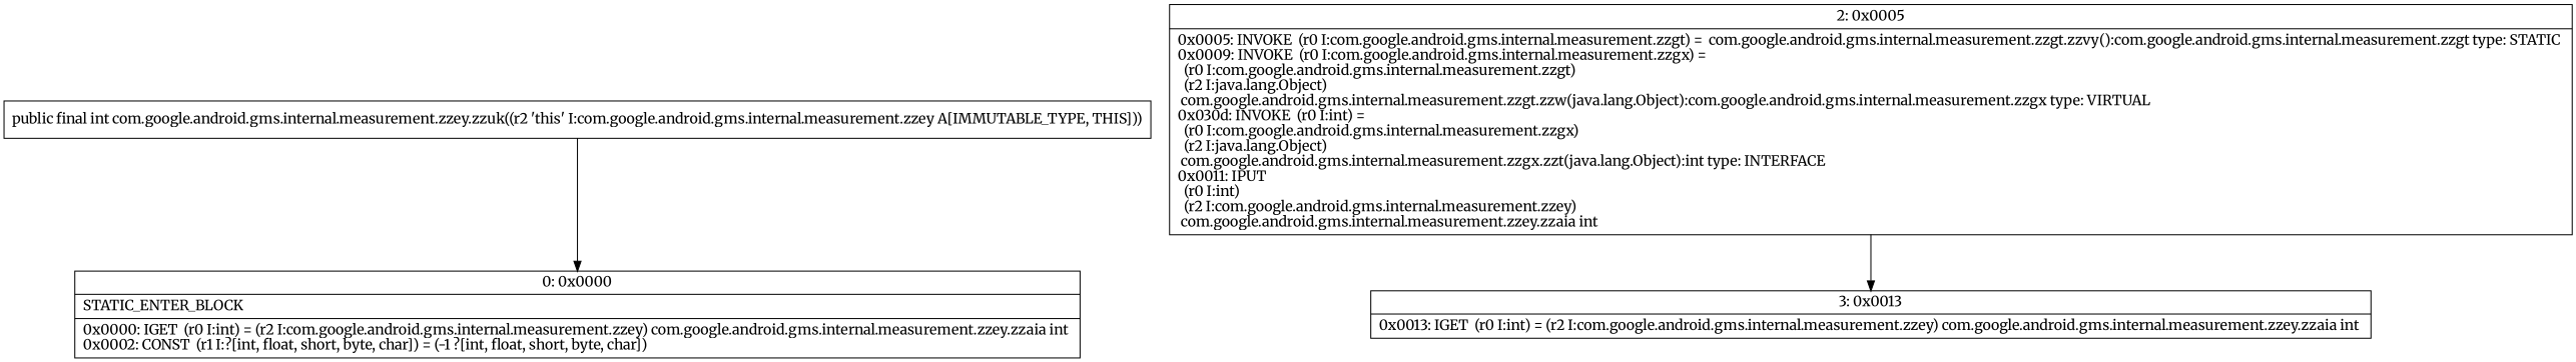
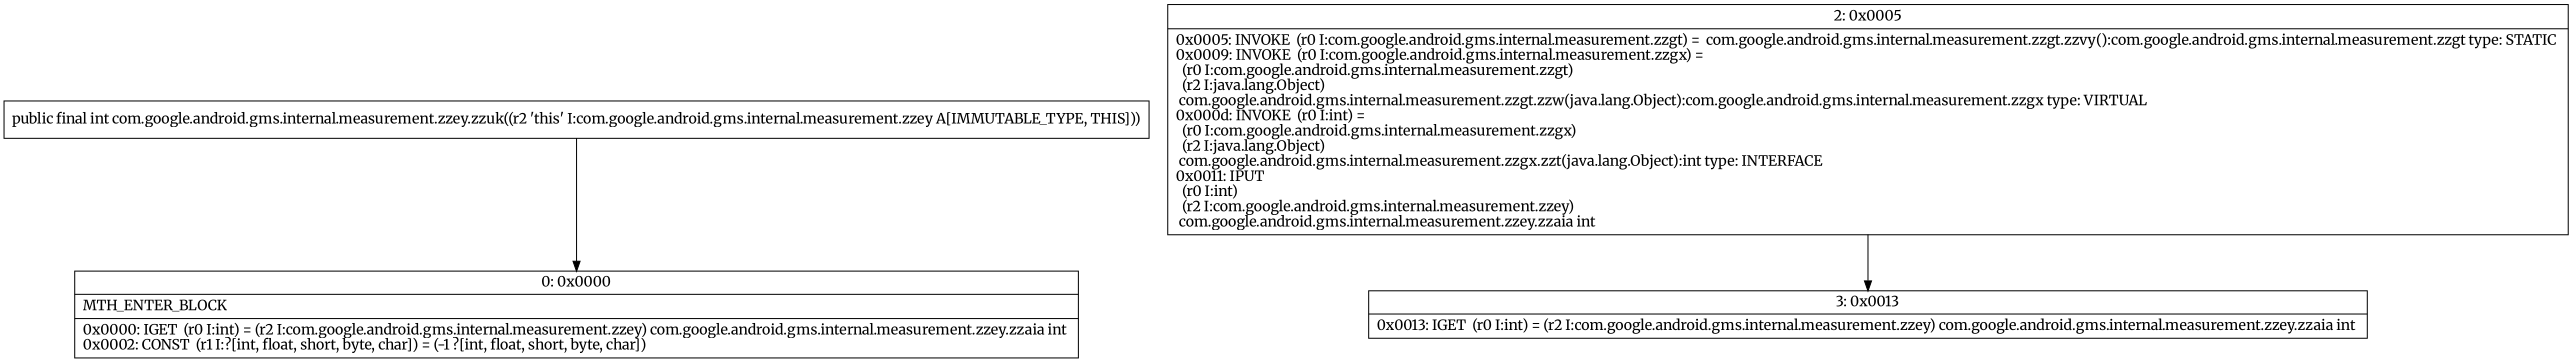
  digraph {
    fontname=Merriweather
    node [fontname=Merriweather shape=record]
    edge [fontname=Merriweather]
-   n1 [label="{0\:\ 0x0000|STATIC_ENTER_BLOCK\l|0x0000: IGET  (r0 I:int) = (r2 I:com.google.android.gms.internal.measurement.zzey) com.google.android.gms.internal.measurement.zzey.zzaia int \l0x0002: CONST  (r1 I:?[int, float, short, byte, char]) = (\-1 ?[int, float, short, byte, char]) \l}"]
-   n2 [label="{2\:\ 0x0005|0x0005: INVOKE  (r0 I:com.google.android.gms.internal.measurement.zzgt) =  com.google.android.gms.internal.measurement.zzgt.zzvy():com.google.android.gms.internal.measurement.zzgt type: STATIC \l0x0009: INVOKE  (r0 I:com.google.android.gms.internal.measurement.zzgx) = \l  (r0 I:com.google.android.gms.internal.measurement.zzgt)\l  (r2 I:java.lang.Object)\l com.google.android.gms.internal.measurement.zzgt.zzw(java.lang.Object):com.google.android.gms.internal.measurement.zzgx type: VIRTUAL \l0x030d: INVOKE  (r0 I:int) = \l  (r0 I:com.google.android.gms.internal.measurement.zzgx)\l  (r2 I:java.lang.Object)\l com.google.android.gms.internal.measurement.zzgx.zzt(java.lang.Object):int type: INTERFACE \l0x0011: IPUT  \l  (r0 I:int)\l  (r2 I:com.google.android.gms.internal.measurement.zzey)\l com.google.android.gms.internal.measurement.zzey.zzaia int \l}"]
+   n1 [label="{0\:\ 0x0000|MTH_ENTER_BLOCK\l|0x0000: IGET  (r0 I:int) = (r2 I:com.google.android.gms.internal.measurement.zzey) com.google.android.gms.internal.measurement.zzey.zzaia int \l0x0002: CONST  (r1 I:?[int, float, short, byte, char]) = (\-1 ?[int, float, short, byte, char]) \l}"]
+   n2 [label="{2\:\ 0x0005|0x0005: INVOKE  (r0 I:com.google.android.gms.internal.measurement.zzgt) =  com.google.android.gms.internal.measurement.zzgt.zzvy():com.google.android.gms.internal.measurement.zzgt type: STATIC \l0x0009: INVOKE  (r0 I:com.google.android.gms.internal.measurement.zzgx) = \l  (r0 I:com.google.android.gms.internal.measurement.zzgt)\l  (r2 I:java.lang.Object)\l com.google.android.gms.internal.measurement.zzgt.zzw(java.lang.Object):com.google.android.gms.internal.measurement.zzgx type: VIRTUAL \l0x000d: INVOKE  (r0 I:int) = \l  (r0 I:com.google.android.gms.internal.measurement.zzgx)\l  (r2 I:java.lang.Object)\l com.google.android.gms.internal.measurement.zzgx.zzt(java.lang.Object):int type: INTERFACE \l0x0011: IPUT  \l  (r0 I:int)\l  (r2 I:com.google.android.gms.internal.measurement.zzey)\l com.google.android.gms.internal.measurement.zzey.zzaia int \l}"]
    n3 [label="{3\:\ 0x0013|0x0013: IGET  (r0 I:int) = (r2 I:com.google.android.gms.internal.measurement.zzey) com.google.android.gms.internal.measurement.zzey.zzaia int \l}"]
    n4 [label="{public final int com.google.android.gms.internal.measurement.zzey.zzuk((r2 'this' I:com.google.android.gms.internal.measurement.zzey A[IMMUTABLE_TYPE, THIS])) }"]
    n2 -> n3
    n4 -> n1
  }
